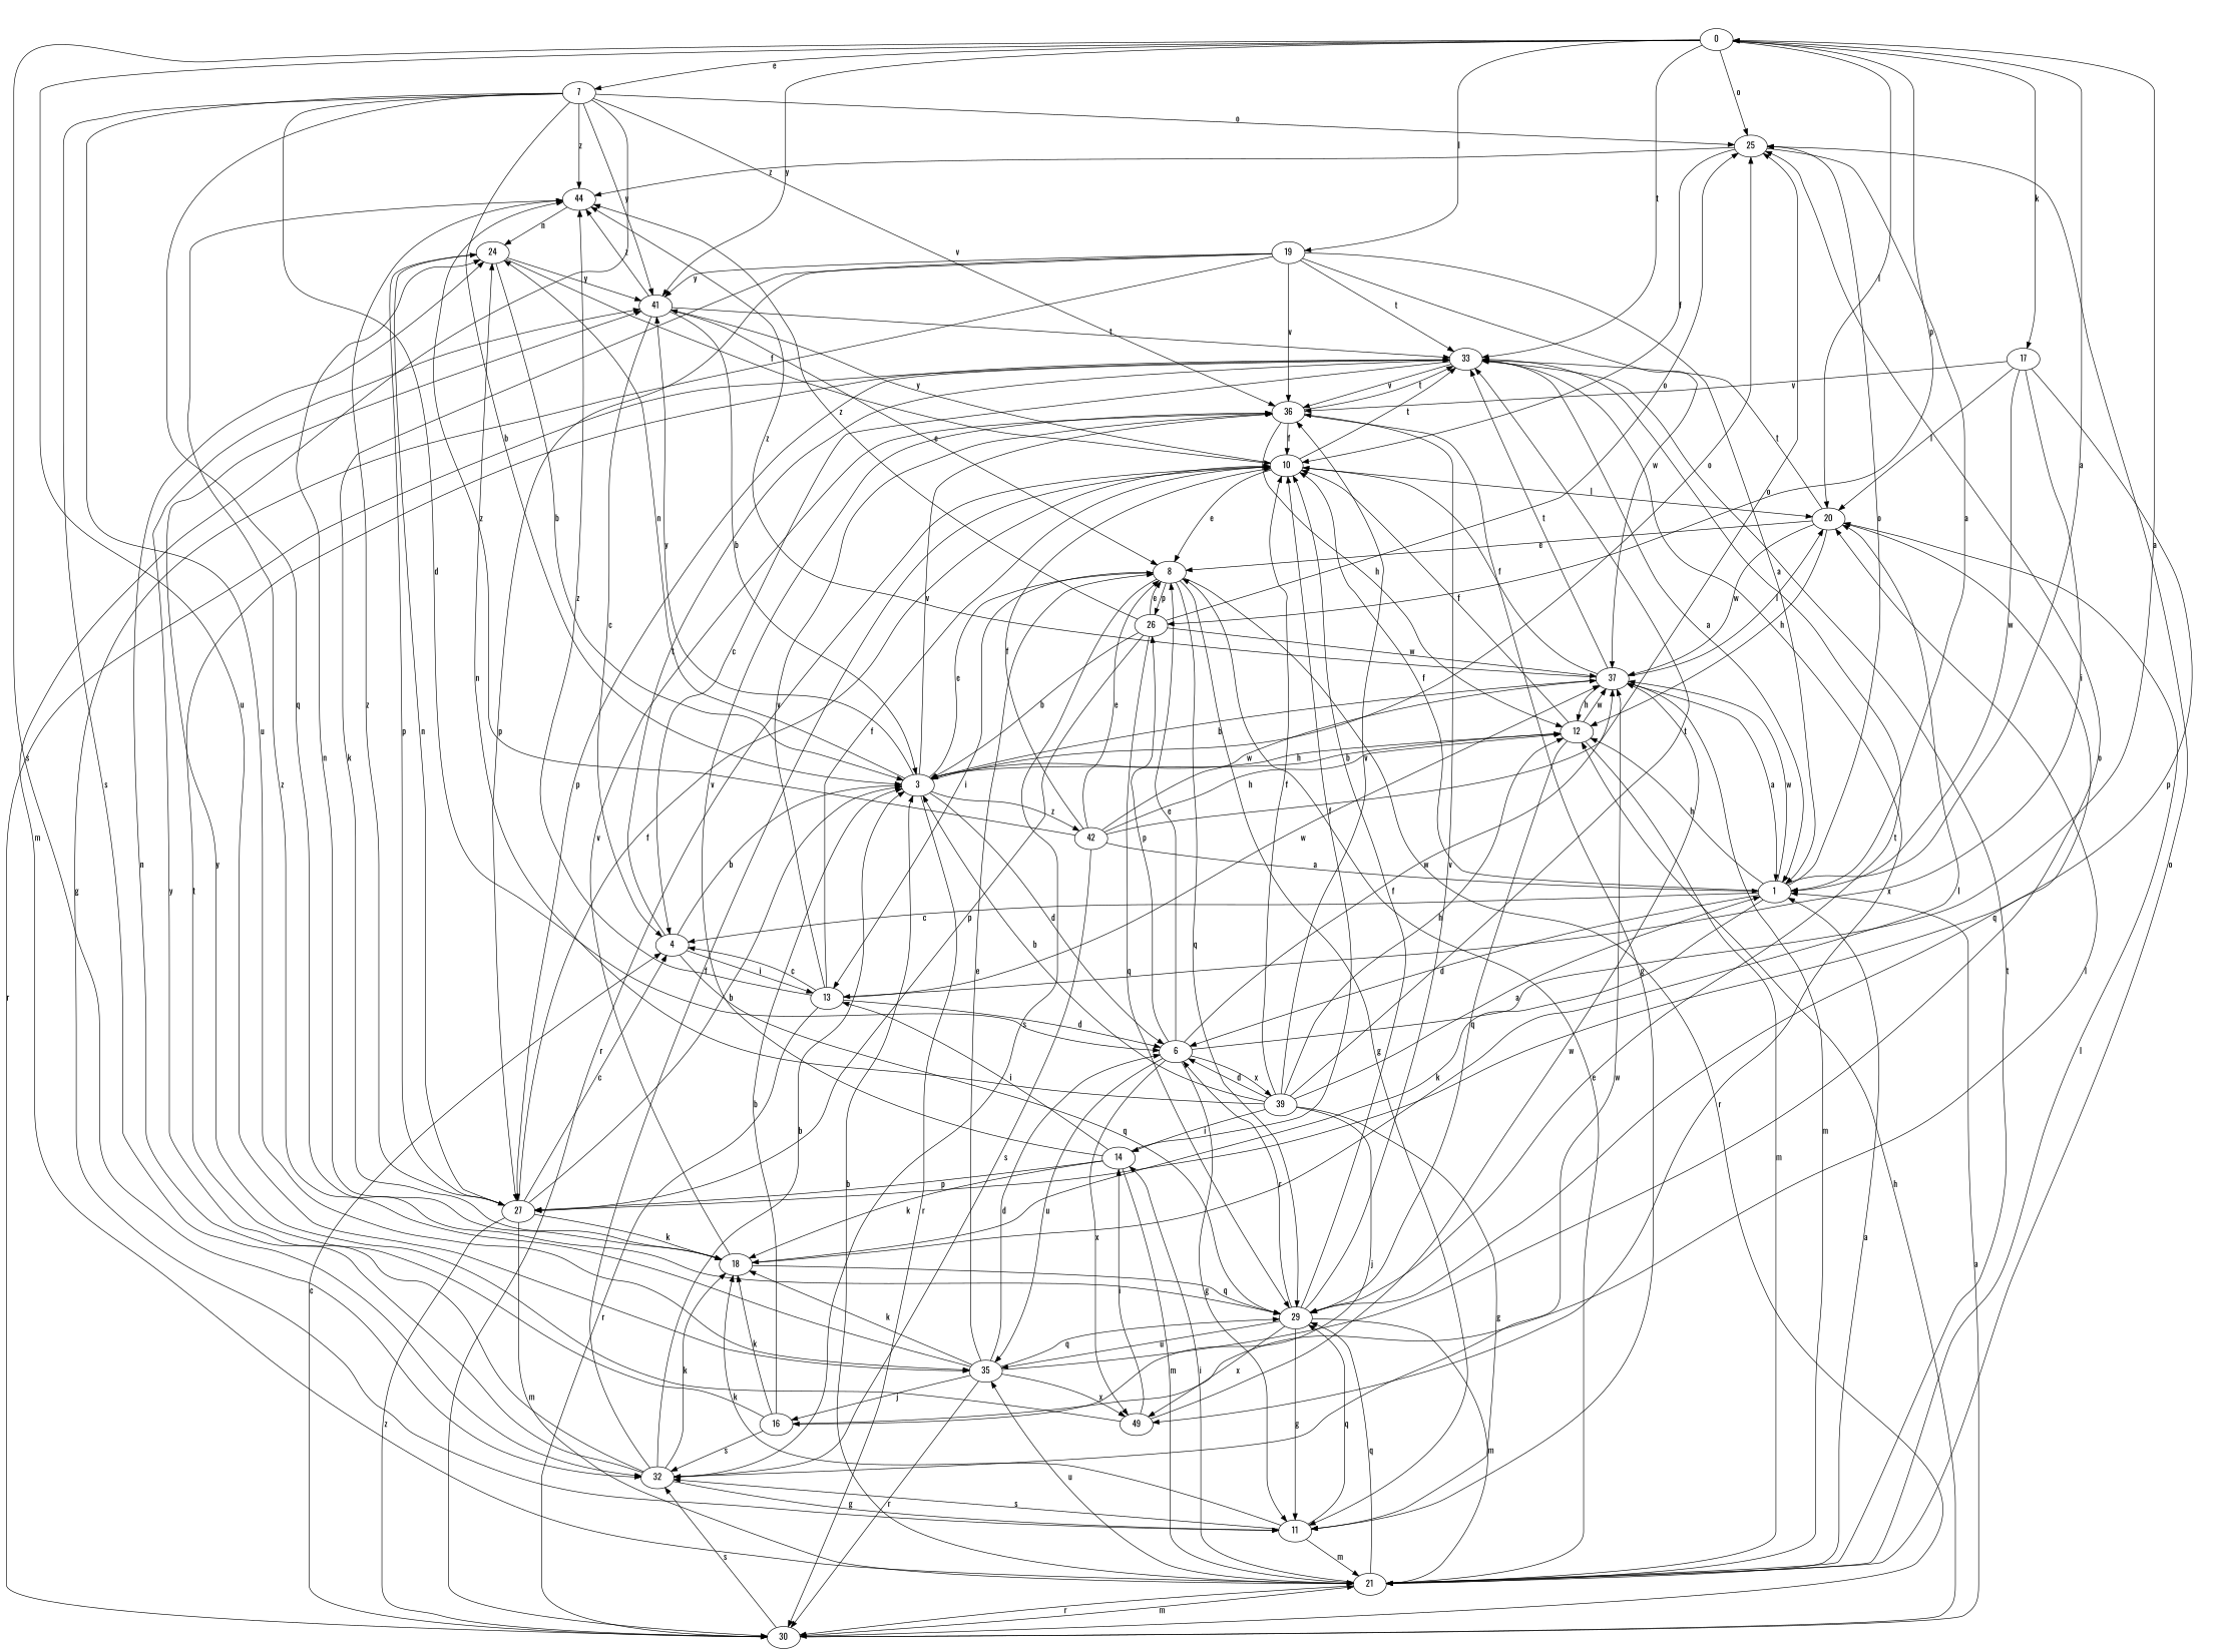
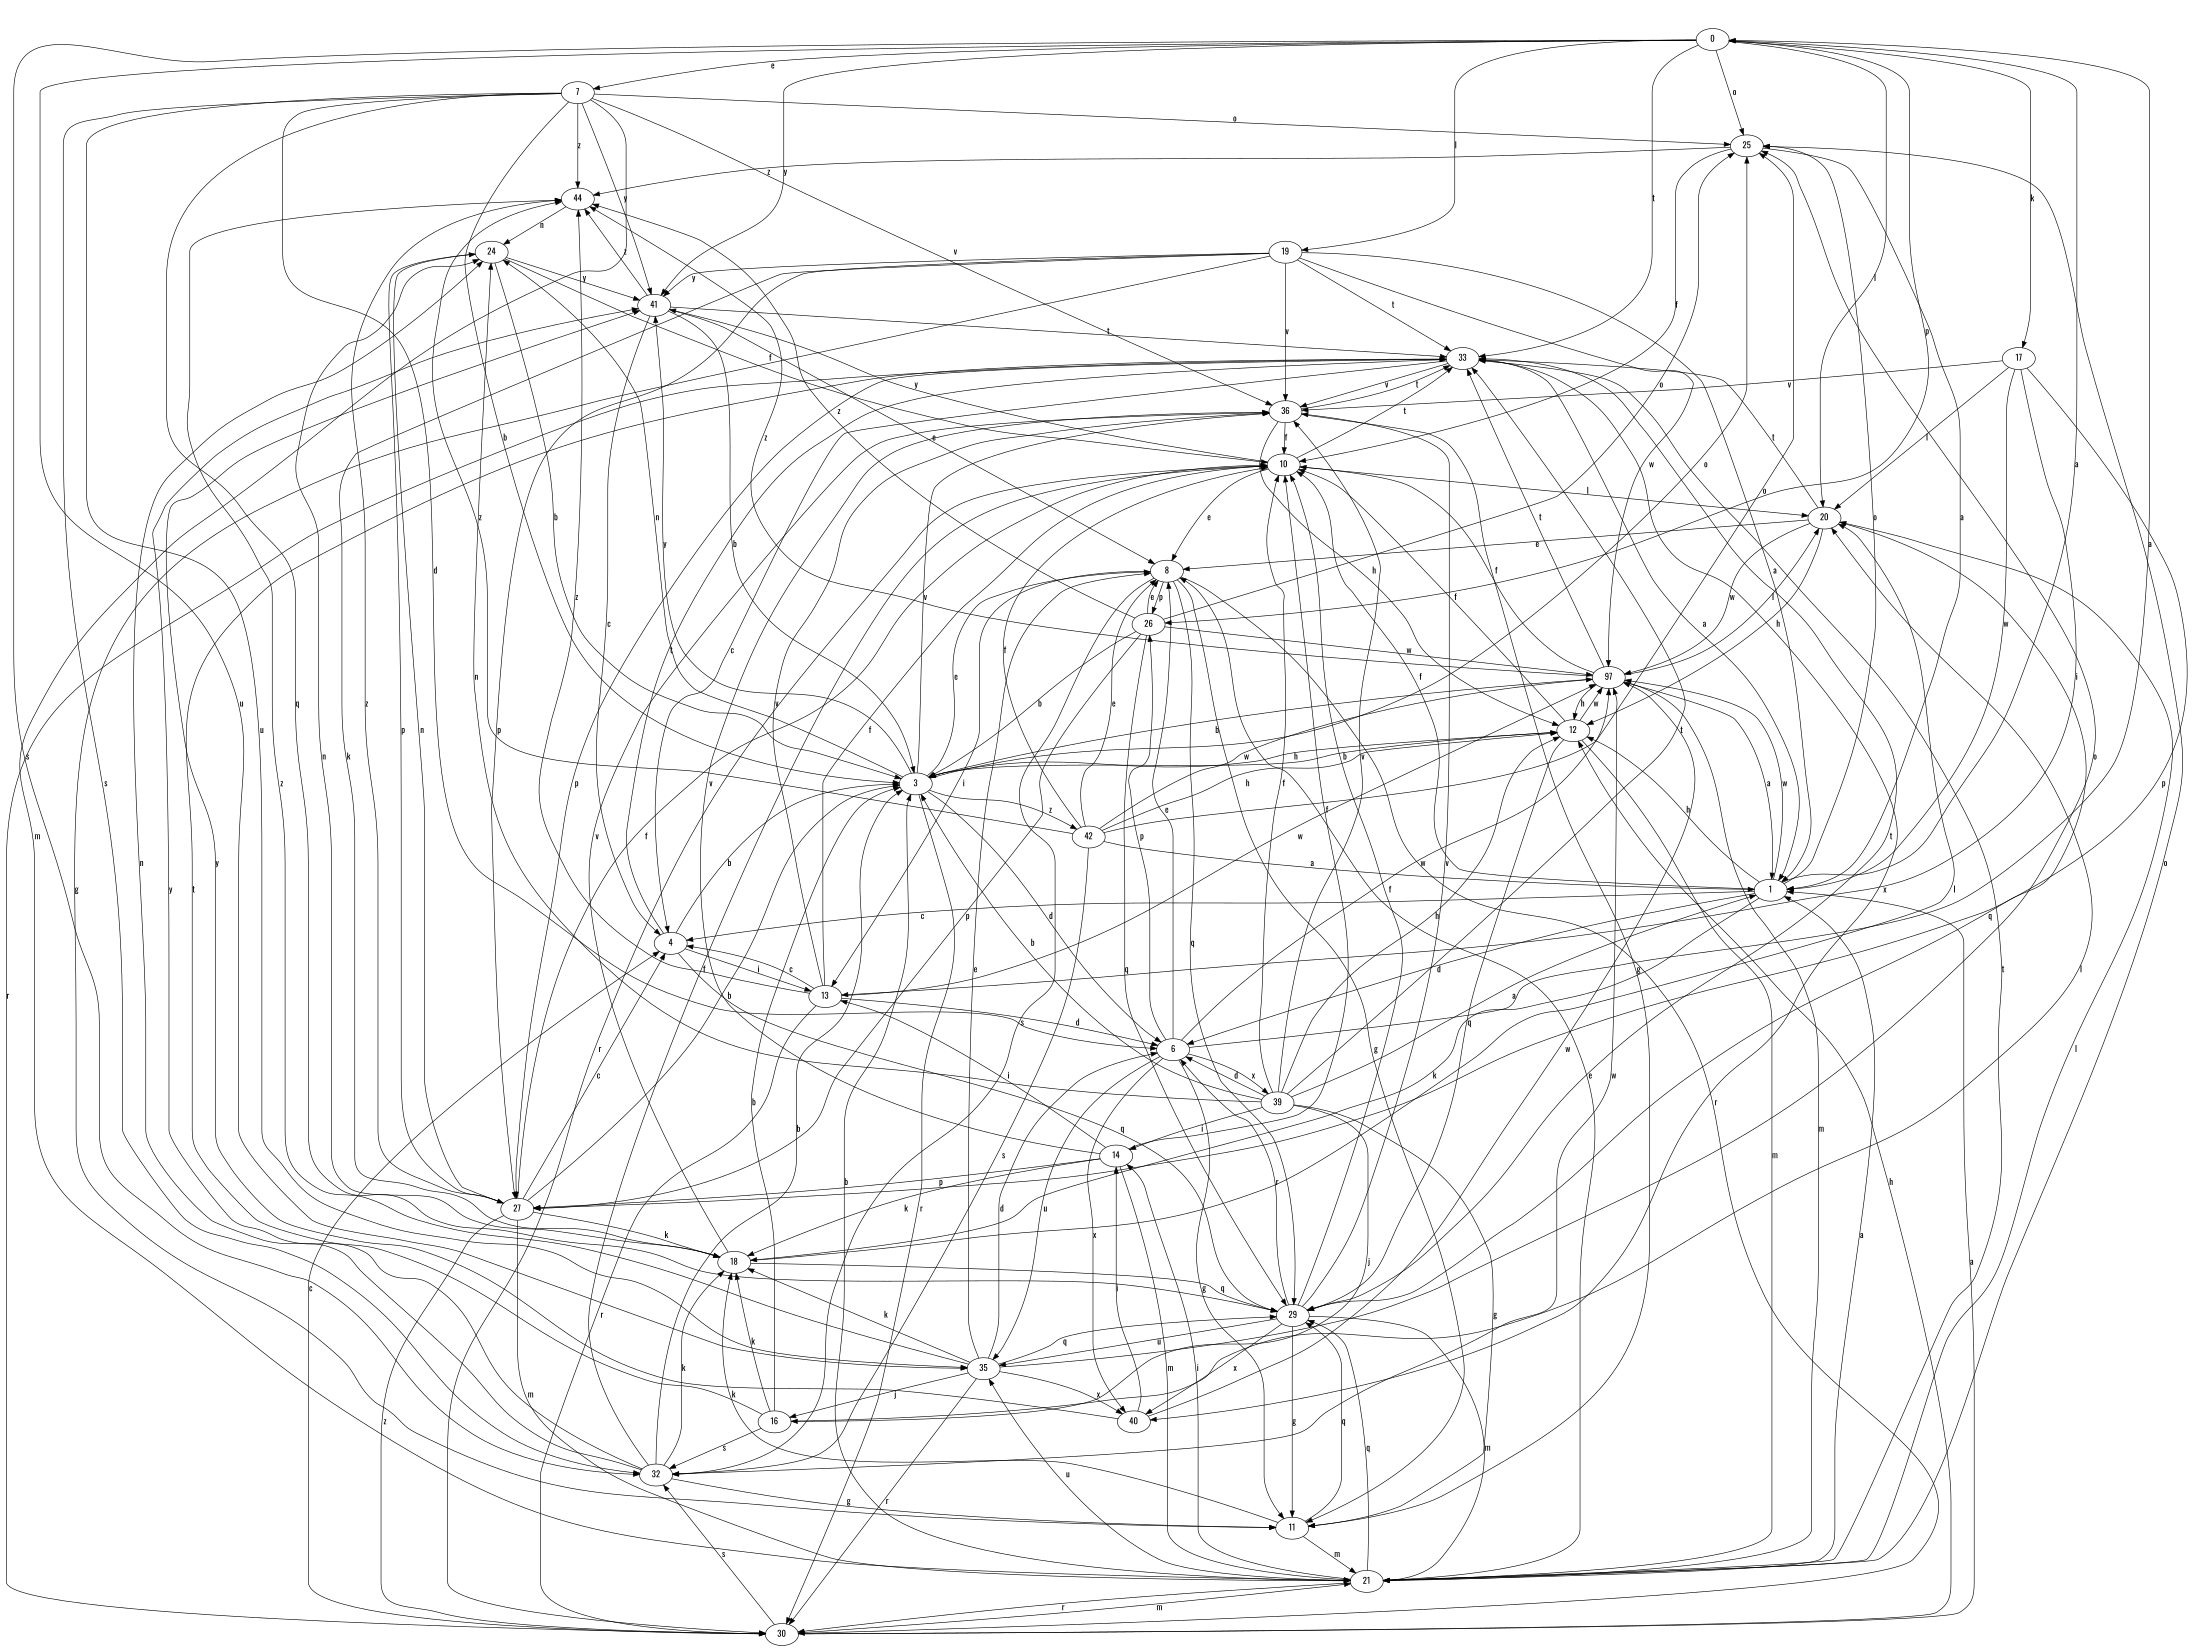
  strict digraph {
    fontname=Oswald
    node [fontname=Oswald]
    edge [fontname=Oswald]
    0
    7
    17
    19
    20
    25
    26
    32
    33
    35
    41
    6
    3
    36
    29
    21
    44
    1
    13
    27
    18
-   37
+   37 [label=97]
    11
    12
    8
    10
    24
    4
    30
-   40 [label=49]
+   40
    16
    39
    42
    14
    0 -> 7 [label=e]
    0 -> 17 [label=k]
    0 -> 19 [label=l]
    0 -> 20 [label=l]
    0 -> 25 [label=o]
    0 -> 26 [label=p]
    0 -> 32 [label=s]
    0 -> 33 [label=t]
    0 -> 35 [label=u]
    0 -> 41 [label=y]
    7 -> 25 [label=o]
    7 -> 32 [label=s]
    7 -> 35 [label=u]
    7 -> 41 [label=y]
    7 -> 6 [label=d]
    7 -> 3 [label=b]
    7 -> 36 [label=v]
    7 -> 29 [label=q]
    7 -> 21 [label=m]
    7 -> 44 [label=z]
    17 -> 20 [label=l]
    17 -> 36 [label=v]
    17 -> 1 [label=w]
    17 -> 13 [label=i]
    17 -> 27 [label=p]
    19 -> 33 [label=t]
    19 -> 41 [label=y]
    19 -> 36 [label=v]
    19 -> 1 [label=a]
    19 -> 27 [label=p]
    19 -> 18 [label=k]
    19 -> 37 [label=w]
    19 -> 11 [label=g]
    20 -> 33 [label=t]
    20 -> 29 [label=q]
    20 -> 37 [label=w]
    20 -> 12 [label=h]
    20 -> 8 [label=e]
    25 -> 44 [label=z]
    25 -> 1 [label=a]
    25 -> 10 [label=f]
    26 -> 25 [label=o]
    26 -> 3 [label=b]
    26 -> 29 [label=q]
    26 -> 44 [label=z]
    26 -> 27 [label=p]
    26 -> 37 [label=w]
    26 -> 8 [label=e]
    32 -> 41 [label=y]
    32 -> 3 [label=b]
    32 -> 18 [label=k]
    32 -> 37 [label=w]
    32 -> 11 [label=g]
    32 -> 10 [label=f]
    32 -> 24 [label=n]
    33 -> 36 [label=v]
    33 -> 1 [label=a]
    33 -> 27 [label=p]
    33 -> 4 [label=c]
    33 -> 30 [label=r]
    33 -> 40 [label=x]
    35 -> 25 [label=o]
    35 -> 6 [label=d]
    35 -> 29 [label=q]
    35 -> 44 [label=z]
    35 -> 18 [label=k]
    35 -> 8 [label=e]
    35 -> 30 [label=r]
    35 -> 40 [label=x]
    35 -> 16 [label=j]
    41 -> 33 [label=t]
    41 -> 3 [label=b]
    41 -> 44 [label=z]
    41 -> 8 [label=e]
    41 -> 4 [label=c]
    6 -> 0 [label=a]
    6 -> 26 [label=p]
    6 -> 35 [label=u]
    6 -> 37 [label=w]
    6 -> 11 [label=g]
    6 -> 8 [label=e]
    6 -> 40 [label=x]
    6 -> 39 [label=x]
    3 -> 25 [label=o]
    3 -> 41 [label=y]
    3 -> 6 [label=d]
    3 -> 36 [label=v]
    3 -> 12 [label=h]
    3 -> 8 [label=e]
    3 -> 24 [label=n]
    3 -> 30 [label=r]
    3 -> 42 [label=z]
    36 -> 33 [label=t]
    36 -> 11 [label=g]
    36 -> 12 [label=h]
    36 -> 10 [label=f]
    29 -> 33 [label=t]
    29 -> 35 [label=u]
    29 -> 6 [label=r]
    29 -> 36 [label=v]
    29 -> 21 [label=m]
    29 -> 11 [label=g]
    29 -> 10 [label=f]
    29 -> 40 [label=x]
    21 -> 20 [label=l]
    21 -> 25 [label=o]
    21 -> 33 [label=t]
    21 -> 35 [label=u]
    21 -> 3 [label=b]
    21 -> 29 [label=q]
    21 -> 1 [label=a]
    21 -> 8 [label=e]
    21 -> 30 [label=r]
    21 -> 14 [label=i]
    44 -> 24 [label=n]
    1 -> 0 [label=a]
    1 -> 25 [label=o]
    1 -> 6 [label=d]
    1 -> 18 [label=k]
    1 -> 37 [label=w]
    1 -> 12 [label=h]
    1 -> 10 [label=f]
    1 -> 4 [label=c]
    13 -> 6 [label=d]
    13 -> 36 [label=v]
    13 -> 44 [label=z]
    13 -> 37 [label=w]
    13 -> 10 [label=f]
    13 -> 4 [label=c]
    13 -> 30 [label=r]
    27 -> 3 [label=b]
    27 -> 21 [label=m]
    27 -> 44 [label=z]
    27 -> 18 [label=k]
    27 -> 10 [label=f]
    27 -> 24 [label=n]
    27 -> 4 [label=c]
    27 -> 30 [label=z]
    18 -> 20 [label=l]
    18 -> 36 [label=v]
    18 -> 29 [label=q]
    18 -> 24 [label=n]
    37 -> 20 [label=l]
    37 -> 33 [label=t]
    37 -> 3 [label=b]
    37 -> 21 [label=m]
    37 -> 44 [label=z]
    37 -> 1 [label=a]
    37 -> 12 [label=h]
    37 -> 10 [label=f]
-   11 -> 32 [label=s]
    11 -> 29 [label=q]
    11 -> 21 [label=m]
    11 -> 18 [label=k]
    12 -> 3 [label=b]
    12 -> 29 [label=q]
    12 -> 21 [label=m]
    12 -> 37 [label=w]
    12 -> 10 [label=f]
    8 -> 26 [label=p]
    8 -> 32 [label=s]
    8 -> 29 [label=q]
    8 -> 13 [label=i]
    8 -> 11 [label=g]
    8 -> 30 [label=r]
    10 -> 20 [label=l]
    10 -> 33 [label=t]
    10 -> 41 [label=y]
    10 -> 8 [label=e]
    10 -> 30 [label=r]
    24 -> 41 [label=y]
    24 -> 3 [label=b]
    24 -> 27 [label=p]
    24 -> 10 [label=f]
    4 -> 33 [label=t]
    4 -> 3 [label=b]
    4 -> 29 [label=q]
    4 -> 13 [label=i]
    30 -> 32 [label=s]
    30 -> 21 [label=m]
    30 -> 1 [label=a]
    30 -> 12 [label=h]
    30 -> 4 [label=c]
    40 -> 41 [label=y]
    40 -> 37 [label=w]
    40 -> 14 [label=i]
    16 -> 20 [label=l]
    16 -> 32 [label=s]
    16 -> 33 [label=t]
    16 -> 3 [label=b]
    16 -> 18 [label=k]
    39 -> 33 [label=t]
    39 -> 6 [label=d]
    39 -> 3 [label=b]
    39 -> 36 [label=v]
    39 -> 1 [label=a]
    39 -> 11 [label=g]
    39 -> 12 [label=h]
    39 -> 10 [label=f]
    39 -> 24 [label=n]
    39 -> 16 [label=j]
    39 -> 14 [label=i]
    42 -> 25 [label=o]
    42 -> 32 [label=s]
    42 -> 44 [label=z]
    42 -> 1 [label=a]
    42 -> 37 [label=w]
    42 -> 12 [label=h]
    42 -> 8 [label=e]
    42 -> 10 [label=f]
    14 -> 36 [label=v]
    14 -> 21 [label=m]
    14 -> 13 [label=i]
    14 -> 27 [label=p]
    14 -> 18 [label=k]
    14 -> 10 [label=f]
  }
